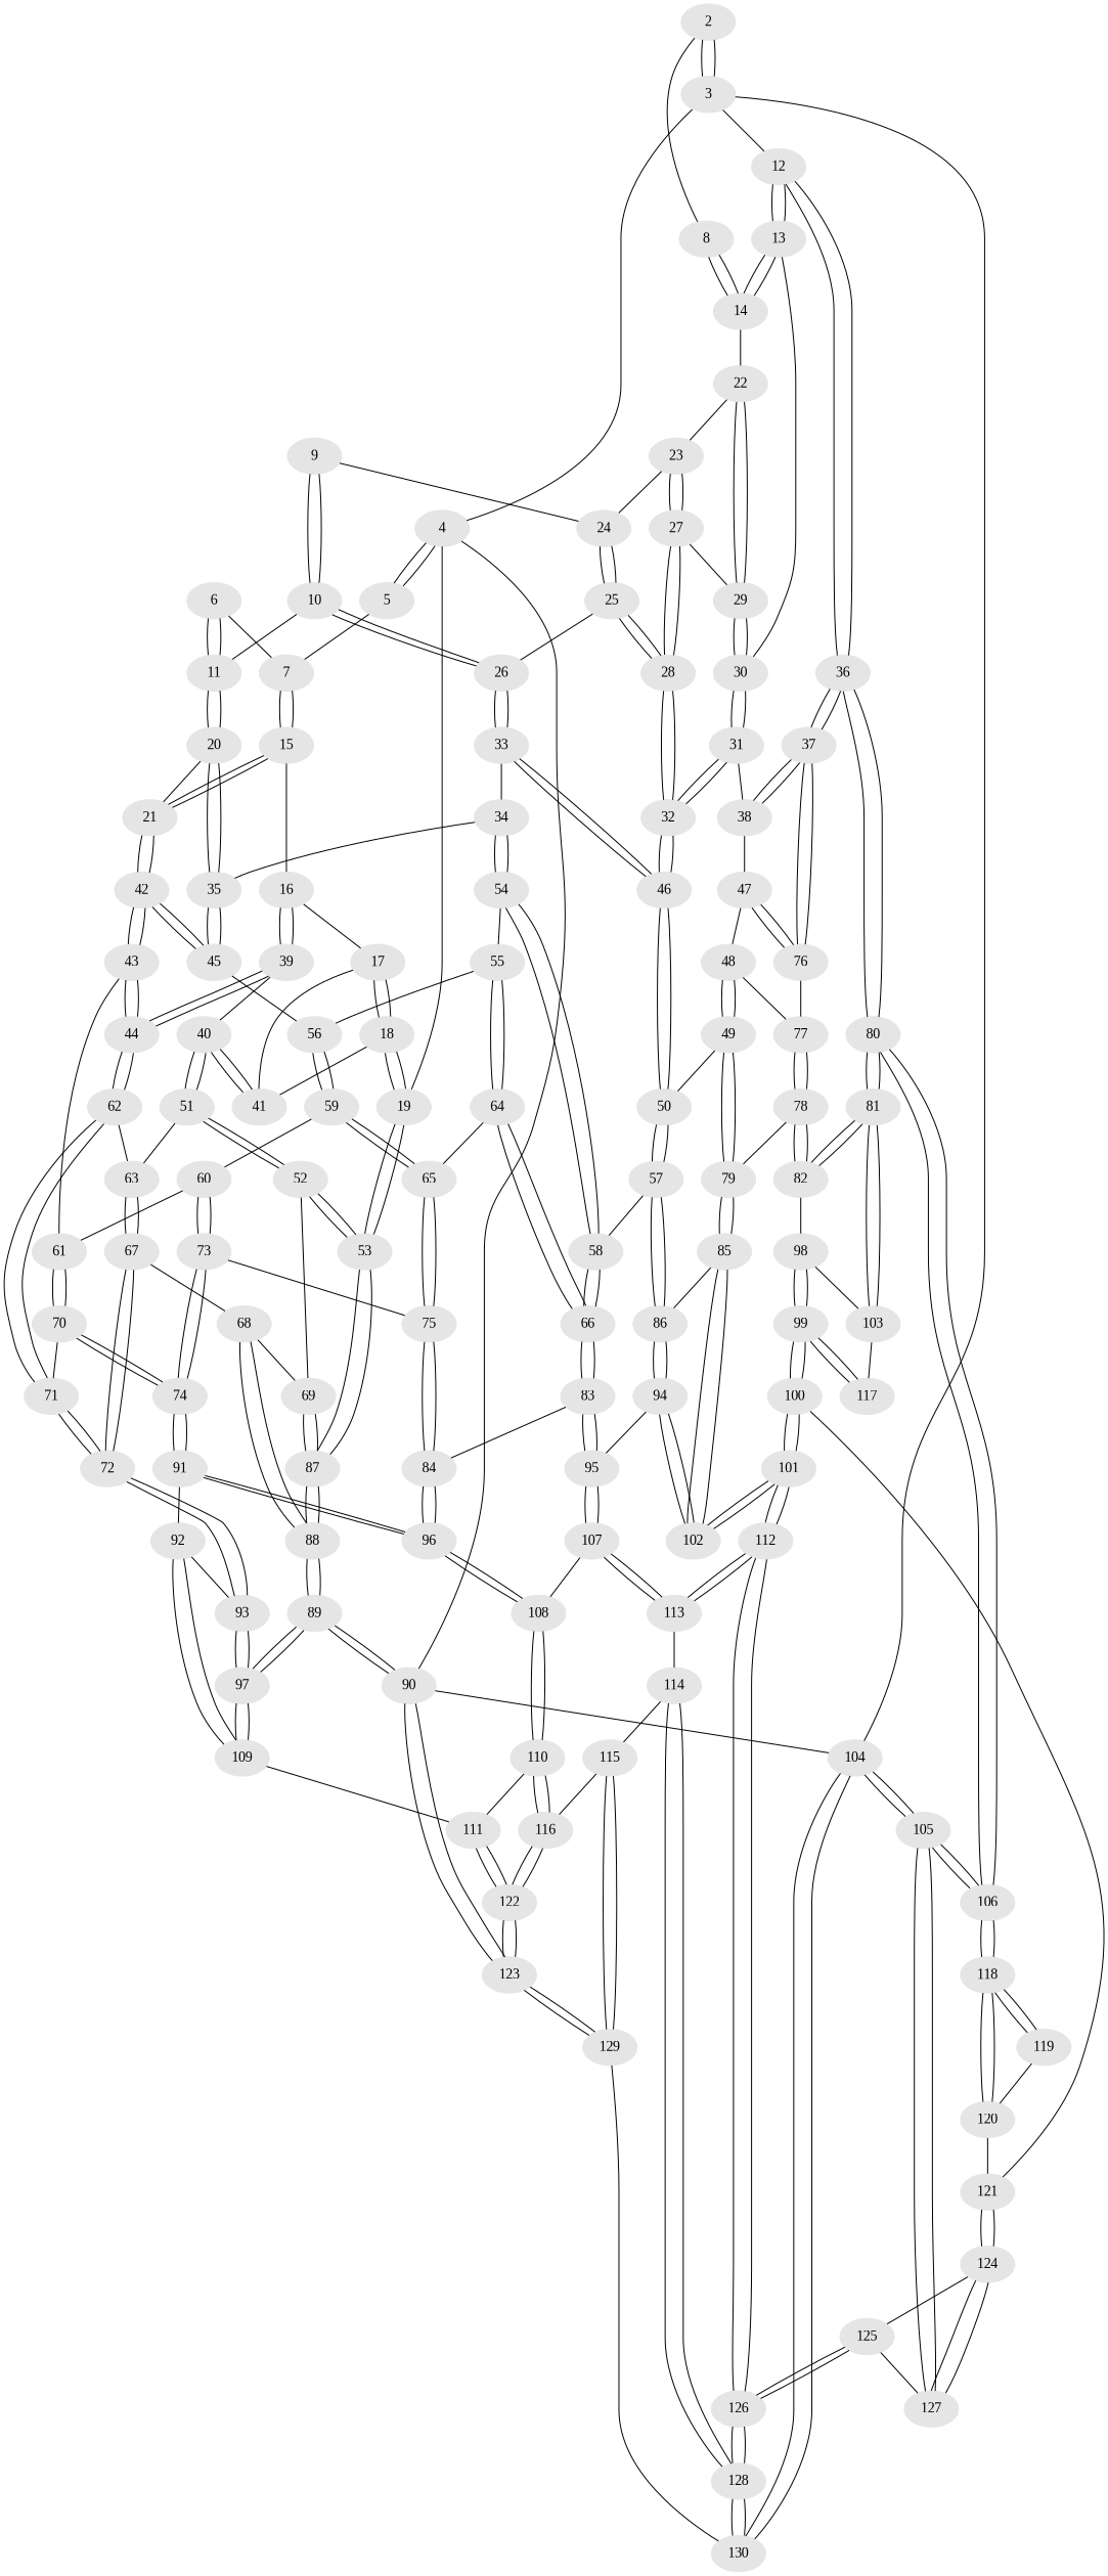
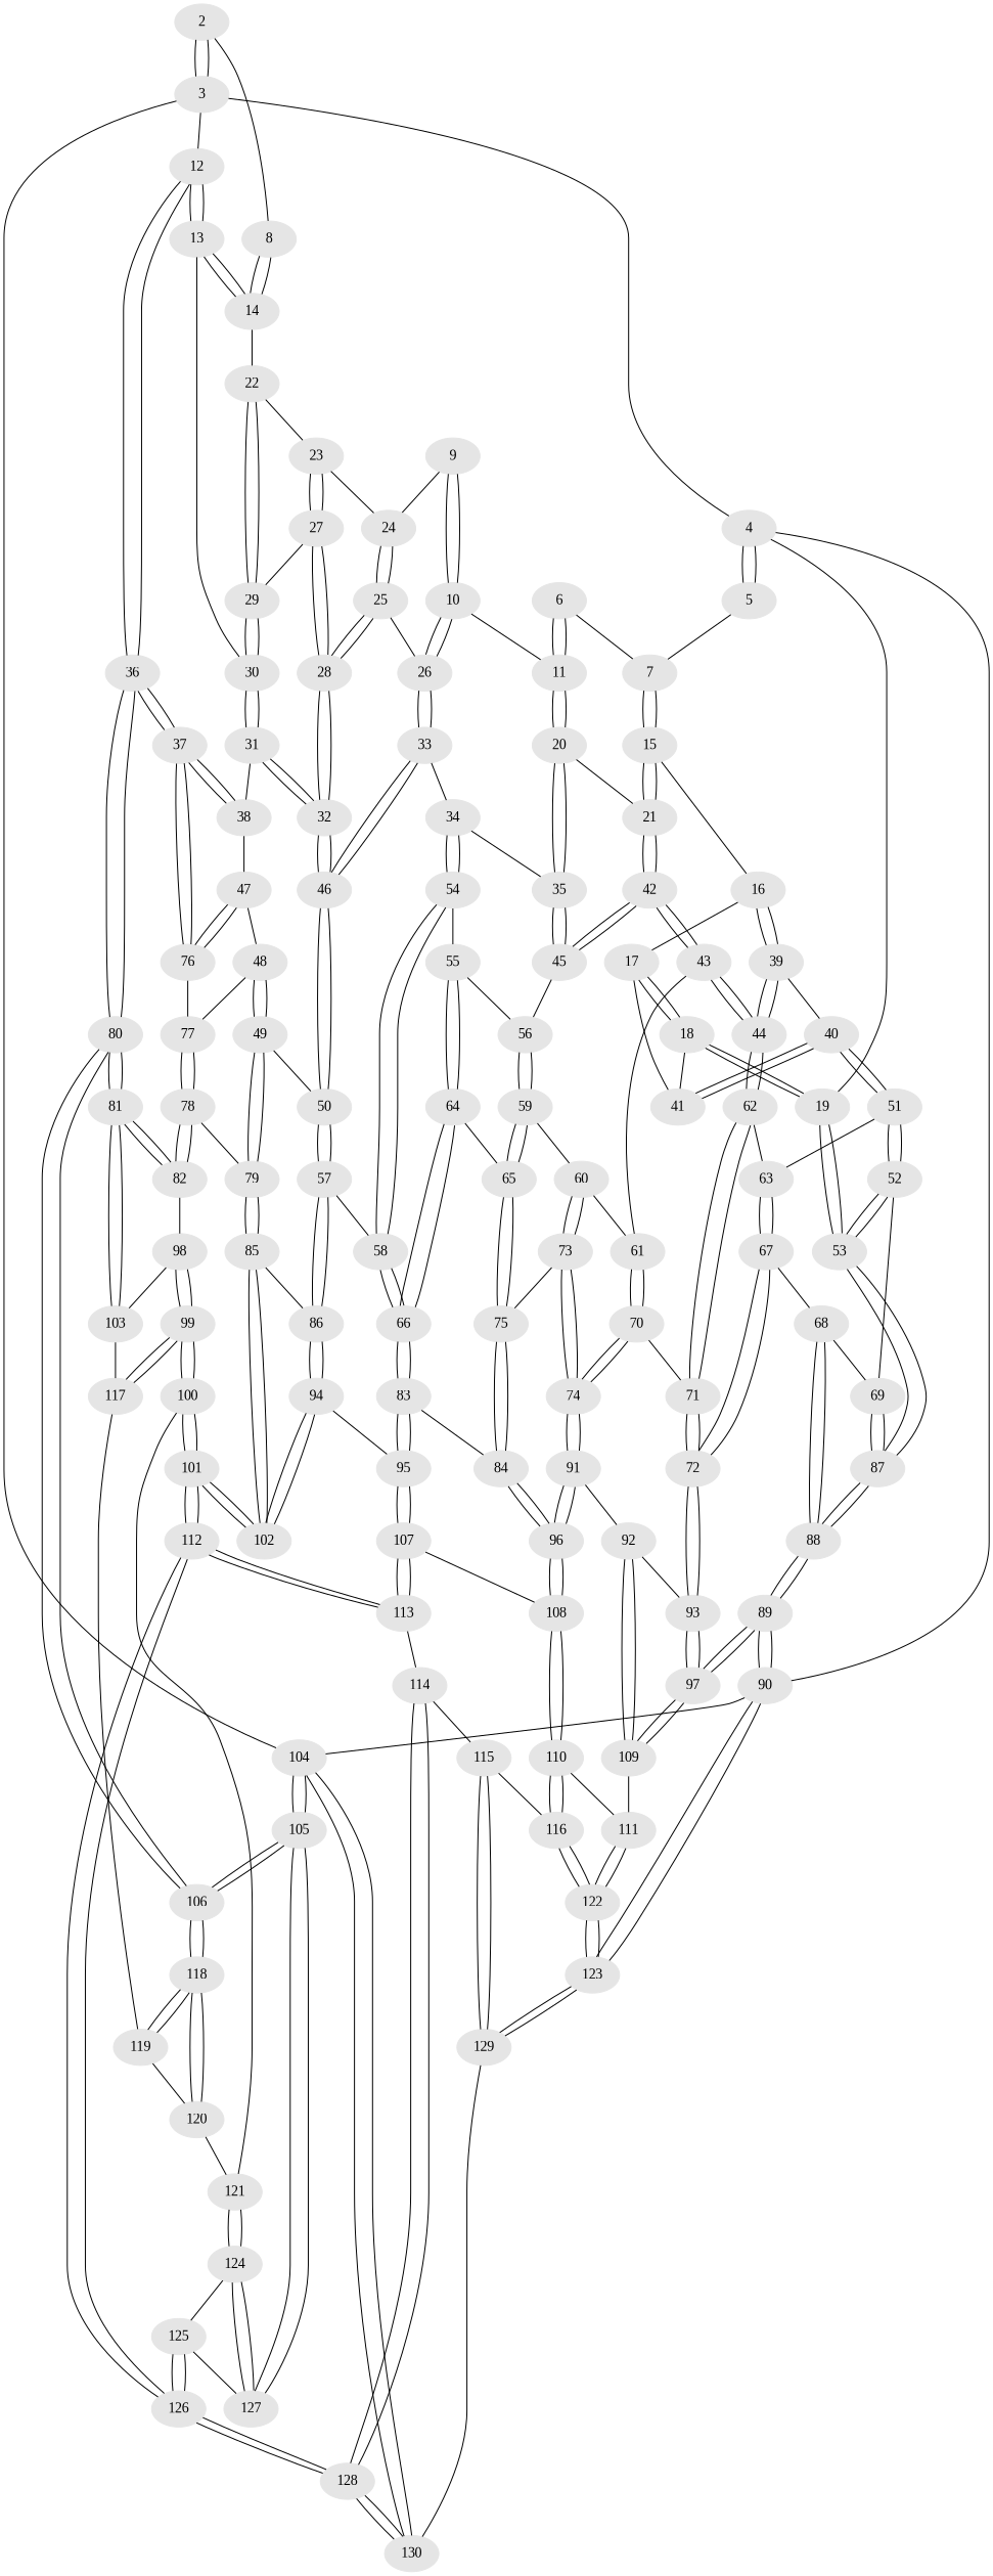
  graph {
    fontname="Liberation Serif"
    node [color=gray90 fontname="Liberation Serif" style=filled]
    edge [fontname="Liberation Serif"]
    2
    3
    8
    6
    7
    11
    4
    12
    104
    14
    5
    19
    90
    13
    36
    105
    130
    53
    123
    15
    20
    16
    21
    9
    10
    24
    22
    26
    25
    33
    35
    30
    37
    80
    31
    23
    29
    17
    39
    42
    18
    41
    40
    44
    87
    45
    43
    27
    28
    32
    46
    34
    38
    47
    50
    54
    55
    58
    56
    76
    81
    106
    77
    48
    51
    62
    52
    63
    61
    70
    71
    59
    57
    49
    79
    78
    85
    86
    69
    67
    88
    64
    66
    65
    60
    94
    83
    73
    75
    74
    72
    68
    84
    95
    93
    89
    91
    97
    96
    92
    82
    98
    102
    103
    118
    117
    99
    107
    108
    109
    129
    111
    113
    110
    100
    101
    121
    119
    112
    124
    126
    127
    120
    114
    116
    122
    128
    115
    125
    2 -- 3
    2 -- 3
    2 -- 8
    3 -- 4
    3 -- 12
    3 -- 104
    8 -- 14
    8 -- 14
    6 -- 7
    6 -- 11
    6 -- 11
    7 -- 15
    7 -- 15
    11 -- 20
    11 -- 20
    4 -- 5
    4 -- 5
    4 -- 19
    4 -- 90
    12 -- 13
    12 -- 13
    12 -- 36
    12 -- 36
    104 -- 105
    104 -- 105
    104 -- 130
    104 -- 130
    14 -- 22
    5 -- 7
    19 -- 53
    19 -- 53
    90 -- 104
    90 -- 123
    90 -- 123
    13 -- 14
    13 -- 14
    13 -- 30
    36 -- 37
    36 -- 37
    36 -- 80
    36 -- 80
    105 -- 106
    105 -- 106
    105 -- 127
    105 -- 127
    53 -- 87
    53 -- 87
    123 -- 129
    123 -- 129
    15 -- 16
    15 -- 21
    15 -- 21
    20 -- 21
    20 -- 35
    20 -- 35
    16 -- 17
    16 -- 39
    16 -- 39
    21 -- 42
    21 -- 42
    9 -- 10
    9 -- 10
    9 -- 24
    10 -- 11
    10 -- 26
    10 -- 26
    24 -- 25
    24 -- 25
    22 -- 23
    22 -- 29
    22 -- 29
    26 -- 33
    26 -- 33
    25 -- 26
    25 -- 28
    25 -- 28
    33 -- 46
    33 -- 46
    33 -- 34
    35 -- 45
    35 -- 45
    30 -- 31
    30 -- 31
    37 -- 38
    37 -- 38
    37 -- 76
    37 -- 76
    80 -- 81
    80 -- 81
    80 -- 106
    80 -- 106
    31 -- 32
    31 -- 32
    31 -- 38
    23 -- 24
    23 -- 27
    23 -- 27
    29 -- 30
    29 -- 30
    17 -- 18
    17 -- 18
    17 -- 41
    39 -- 40
    39 -- 44
    39 -- 44
    42 -- 45
    42 -- 45
    42 -- 43
    42 -- 43
    18 -- 19
    18 -- 19
    18 -- 41
    40 -- 41
    40 -- 41
    40 -- 51
    40 -- 51
    44 -- 62
    44 -- 62
    87 -- 88
    87 -- 88
    45 -- 56
    43 -- 44
    43 -- 44
    43 -- 61
    27 -- 29
    27 -- 28
    27 -- 28
    28 -- 32
    28 -- 32
    32 -- 46
    32 -- 46
    46 -- 50
    46 -- 50
    34 -- 35
    34 -- 54
    34 -- 54
    38 -- 47
    47 -- 76
    47 -- 76
    47 -- 48
    50 -- 57
    50 -- 57
    54 -- 55
    54 -- 58
    54 -- 58
    55 -- 56
    55 -- 64
    55 -- 64
    58 -- 66
    58 -- 66
    56 -- 59
    56 -- 59
    76 -- 77
    81 -- 82
    81 -- 82
    81 -- 103
    81 -- 103
    106 -- 118
    106 -- 118
    77 -- 78
    77 -- 78
    48 -- 77
    48 -- 49
    48 -- 49
    51 -- 52
    51 -- 52
    51 -- 63
    62 -- 63
    62 -- 71
    62 -- 71
    52 -- 53
    52 -- 53
    52 -- 69
    63 -- 67
    63 -- 67
    61 -- 70
    61 -- 70
    70 -- 71
    70 -- 74
    70 -- 74
    71 -- 72
    71 -- 72
    59 -- 65
    59 -- 65
    59 -- 60
    57 -- 58
    57 -- 86
    57 -- 86
    49 -- 50
    49 -- 79
    49 -- 79
    79 -- 85
    79 -- 85
    78 -- 79
    78 -- 82
    78 -- 82
    85 -- 86
    85 -- 102
    85 -- 102
    86 -- 94
    86 -- 94
    69 -- 87
    69 -- 87
    67 -- 72
    67 -- 72
    67 -- 68
    88 -- 89
    88 -- 89
    64 -- 66
    64 -- 66
    64 -- 65
    66 -- 83
    66 -- 83
    65 -- 75
    65 -- 75
    60 -- 61
    60 -- 73
    60 -- 73
    94 -- 95
    94 -- 102
    94 -- 102
    83 -- 84
    83 -- 95
    83 -- 95
    73 -- 75
    73 -- 74
    73 -- 74
    75 -- 84
    75 -- 84
    74 -- 91
    74 -- 91
    72 -- 93
    72 -- 93
    68 -- 69
    68 -- 88
    68 -- 88
    84 -- 96
    84 -- 96
    95 -- 107
    95 -- 107
    93 -- 97
    93 -- 97
    89 -- 90
    89 -- 90
    89 -- 97
    89 -- 97
    91 -- 96
    91 -- 96
    91 -- 92
    97 -- 109
    97 -- 109
    96 -- 108
    96 -- 108
    92 -- 93
    92 -- 109
    92 -- 109
    82 -- 98
    98 -- 103
    98 -- 99
    98 -- 99
    103 -- 117
    118 -- 119
    118 -- 119
    118 -- 120
    118 -- 120
+   117 -- 119
    99 -- 117
    99 -- 117
    99 -- 100
    99 -- 100
    107 -- 108
    107 -- 113
    107 -- 113
    108 -- 110
    108 -- 110
    109 -- 111
    129 -- 130
    111 -- 122
    111 -- 122
    113 -- 114
    110 -- 111
    110 -- 116
    110 -- 116
    100 -- 101
    100 -- 101
    100 -- 121
    101 -- 102
    101 -- 102
    101 -- 112
    101 -- 112
    121 -- 124
    121 -- 124
    119 -- 120
    112 -- 113
    112 -- 113
    112 -- 126
    112 -- 126
    124 -- 127
    124 -- 127
    124 -- 125
    126 -- 128
    126 -- 128
    120 -- 121
    114 -- 128
    114 -- 128
    114 -- 115
    116 -- 122
    116 -- 122
    122 -- 123
    122 -- 123
    128 -- 130
    128 -- 130
    115 -- 129
    115 -- 129
    115 -- 116
    125 -- 126
    125 -- 126
    125 -- 127
  }
